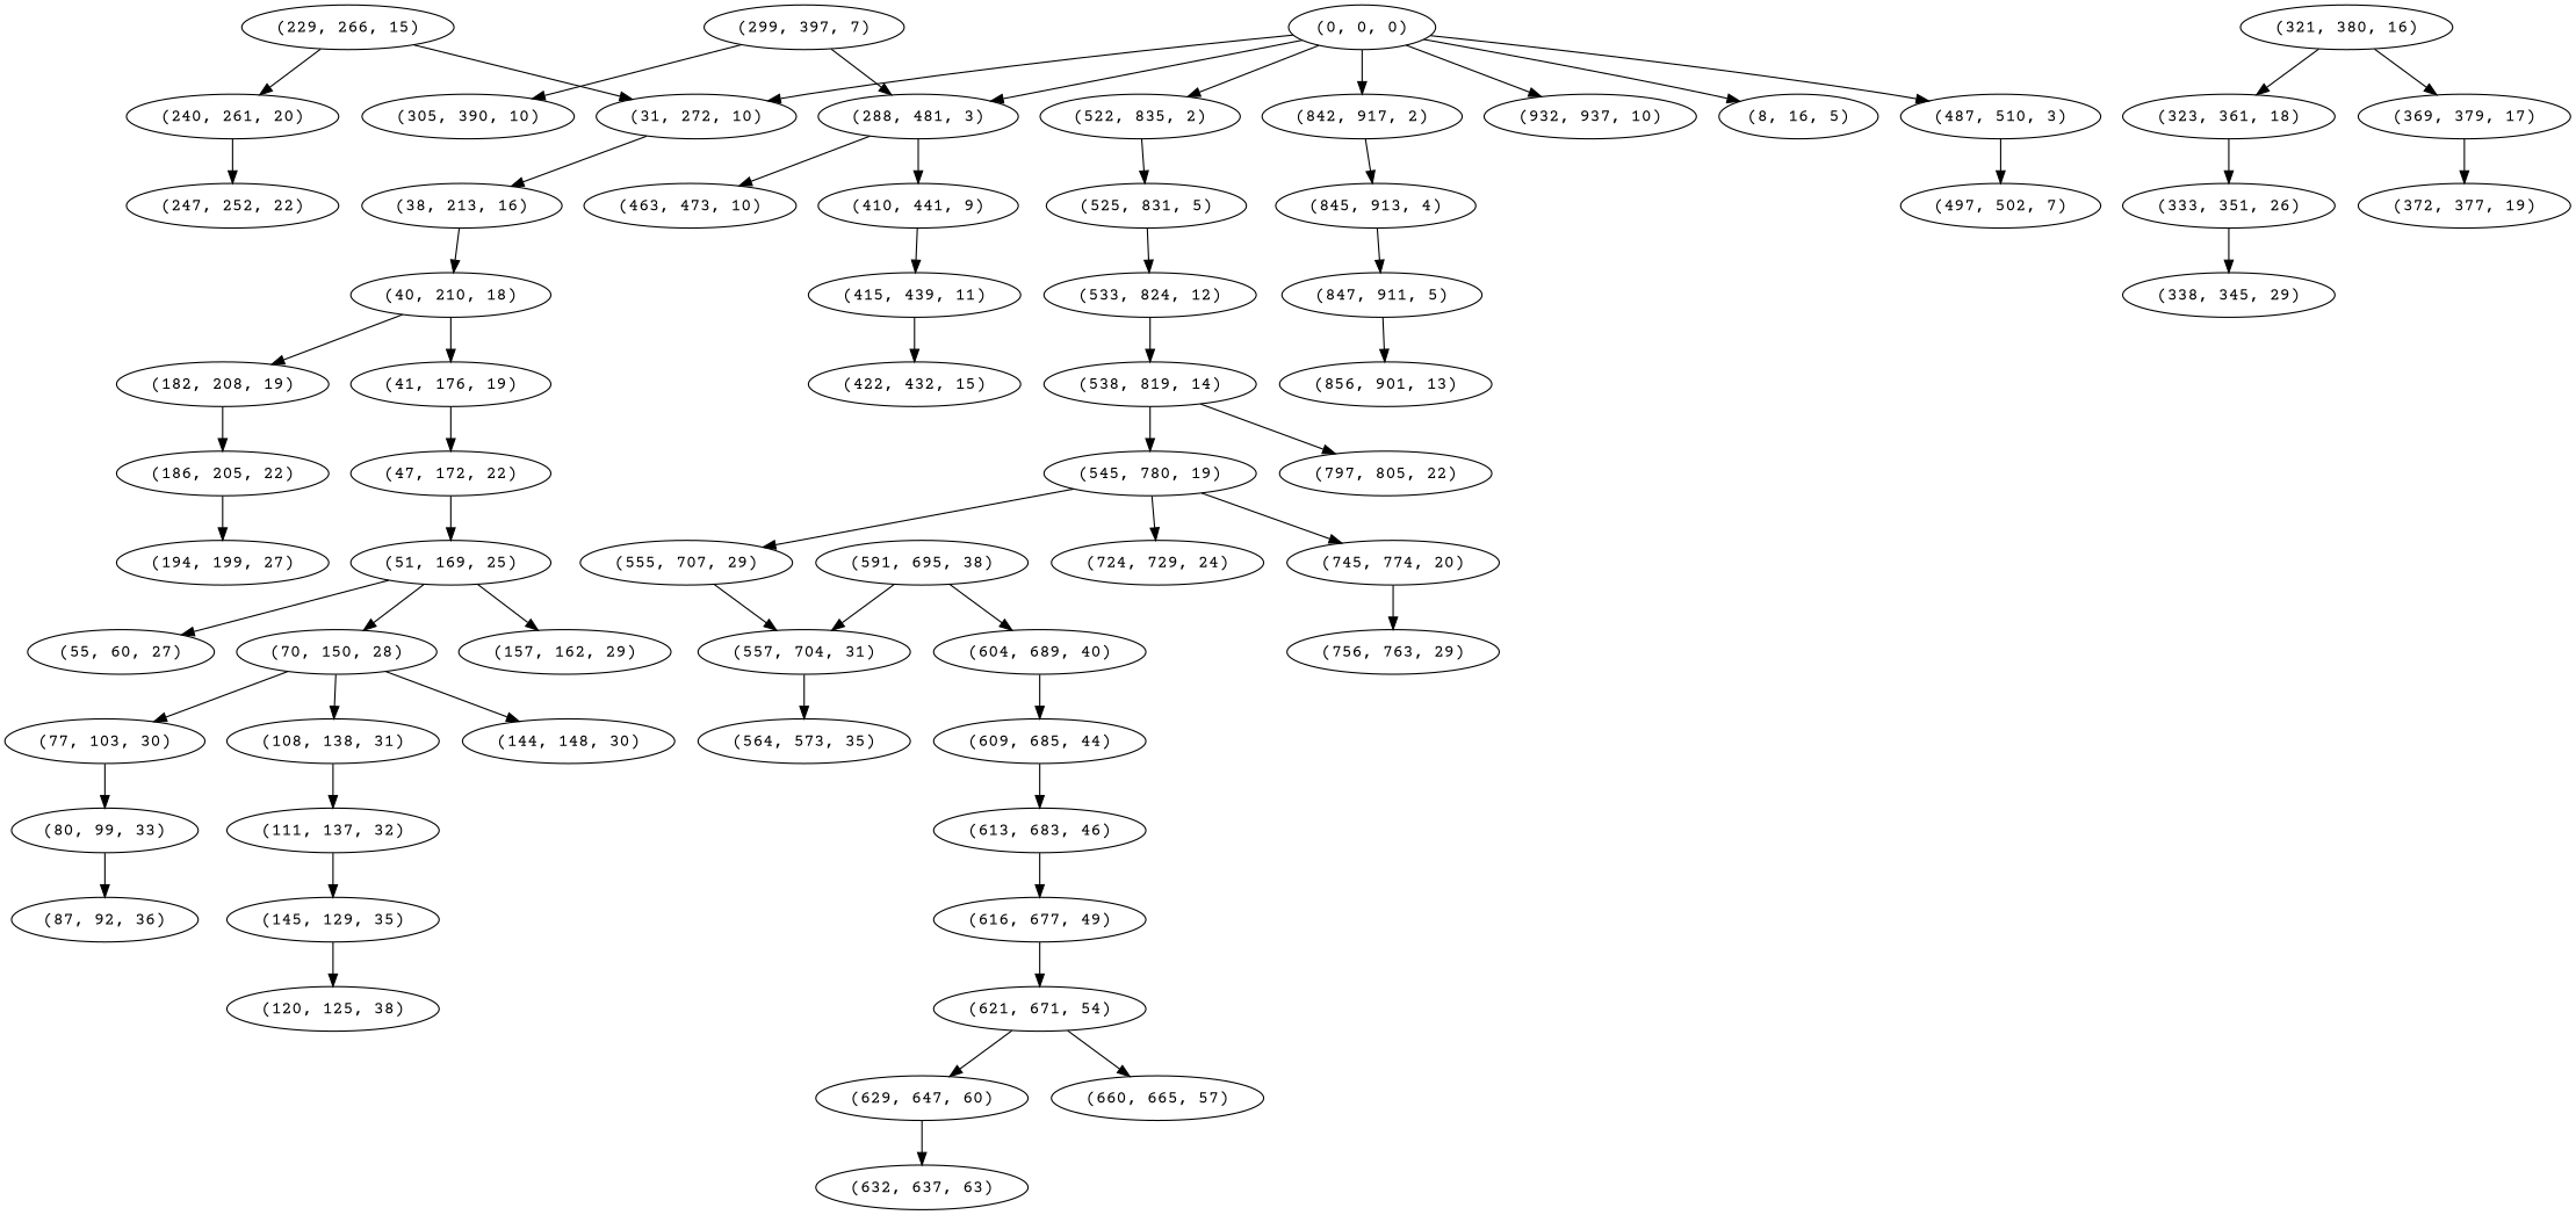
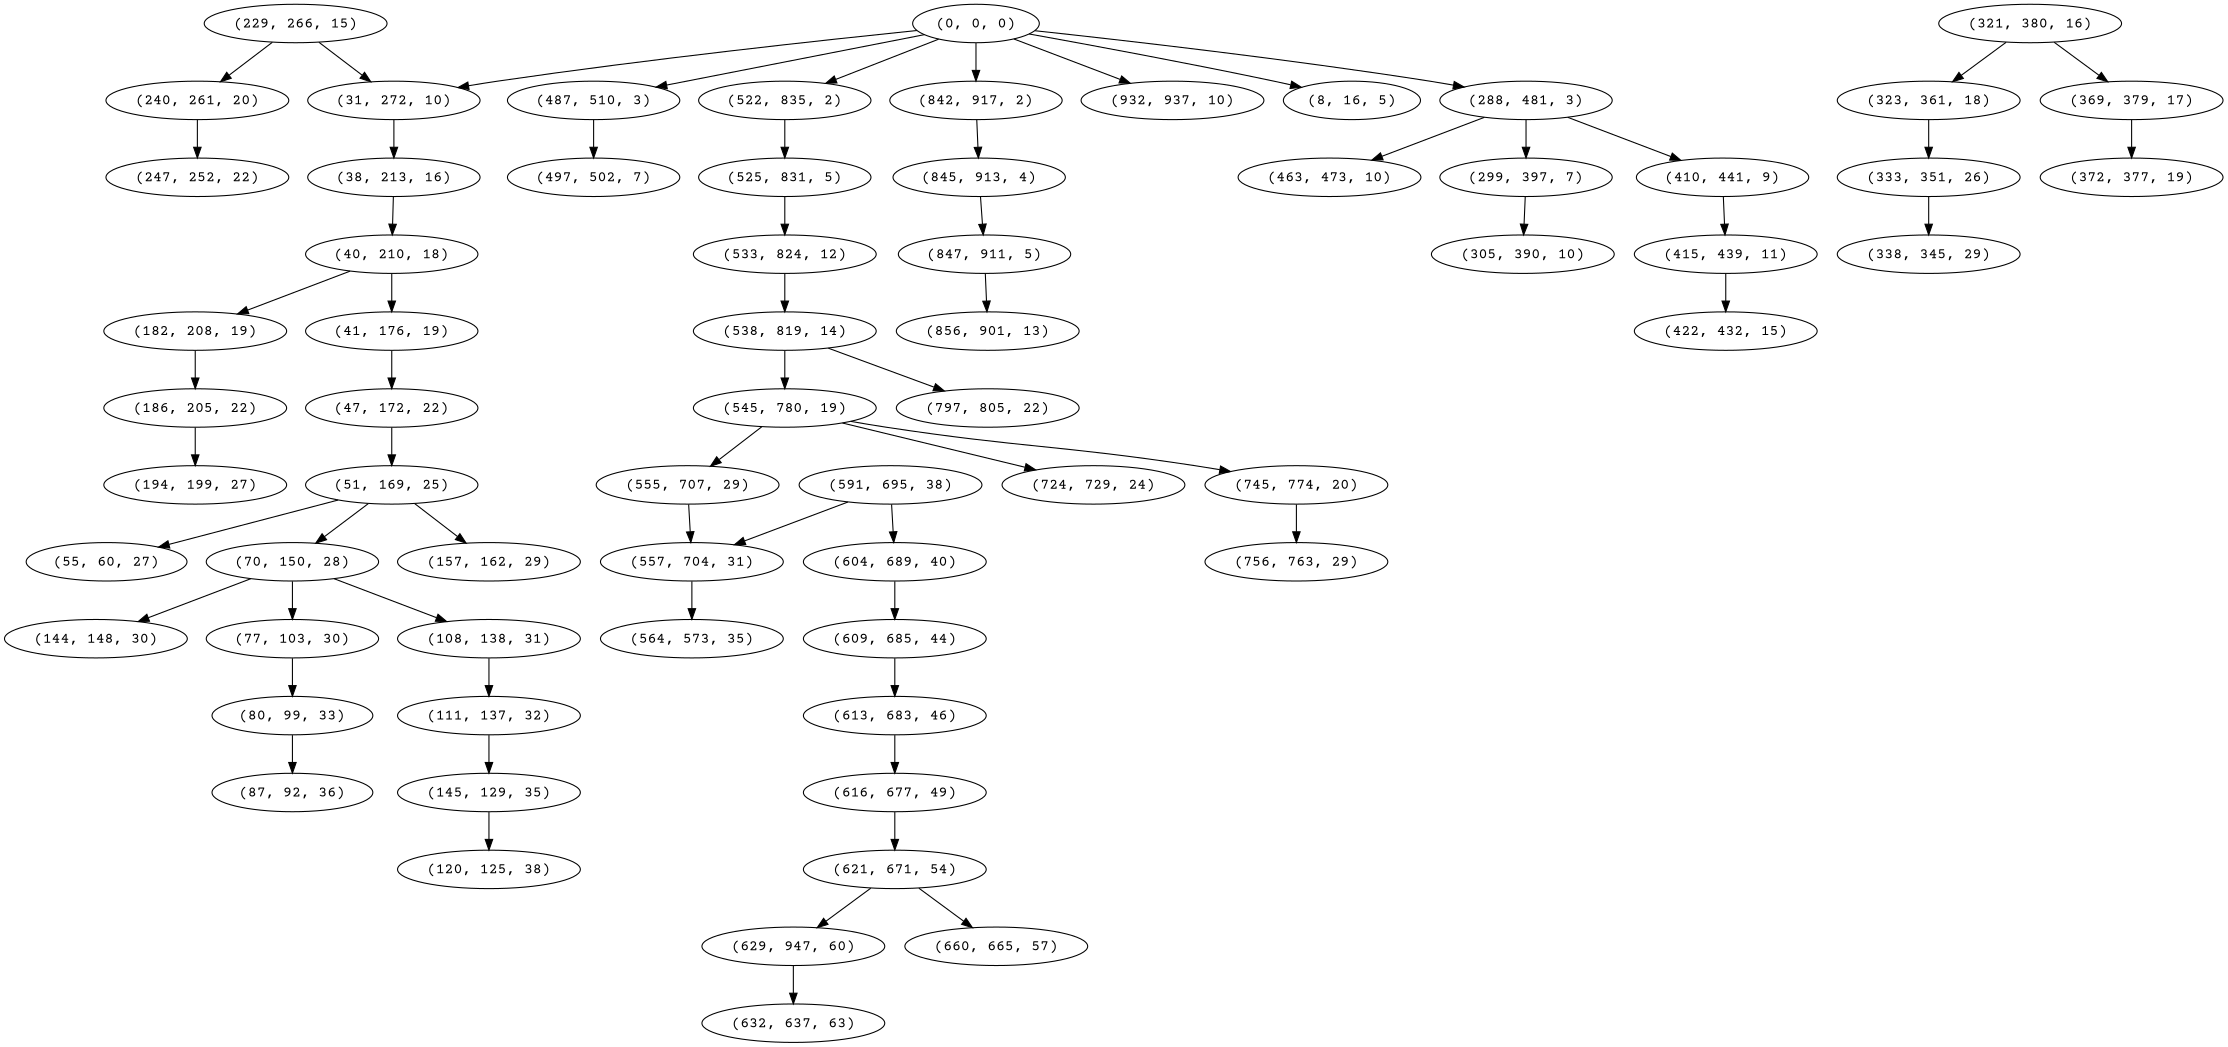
  digraph {
    fontname="Courier Prime"
    node [fontname="Courier Prime"]
    edge [fontname="Courier Prime"]
    "(0, 0, 0)"
    "(8, 16, 5)"
    "(31, 272, 10)"
    "(288, 481, 3)"
    "(487, 510, 3)"
    "(522, 835, 2)"
    "(842, 917, 2)"
    "(932, 937, 10)"
    "(38, 213, 16)"
    "(299, 397, 7)"
    "(410, 441, 9)"
    "(463, 473, 10)"
    "(497, 502, 7)"
    "(525, 831, 5)"
    "(845, 913, 4)"
    "(40, 210, 18)"
    "(229, 266, 15)"
    "(240, 261, 20)"
    "(41, 176, 19)"
    "(182, 208, 19)"
    "(47, 172, 22)"
    "(186, 205, 22)"
    "(51, 169, 25)"
    "(55, 60, 27)"
    "(70, 150, 28)"
    "(157, 162, 29)"
    "(77, 103, 30)"
    "(108, 138, 31)"
    "(144, 148, 30)"
    "(80, 99, 33)"
    "(111, 137, 32)"
    "(87, 92, 36)"
    n33 [label="(145, 129, 35)"]
    "(120, 125, 38)"
    "(194, 199, 27)"
    "(247, 252, 22)"
    "(305, 390, 10)"
    "(415, 439, 11)"
    "(321, 380, 16)"
    "(323, 361, 18)"
    "(369, 379, 17)"
    "(333, 351, 26)"
    "(372, 377, 19)"
    "(338, 345, 29)"
    "(422, 432, 15)"
    "(533, 824, 12)"
    "(538, 819, 14)"
    "(545, 780, 19)"
    "(797, 805, 22)"
    "(555, 707, 29)"
    "(724, 729, 24)"
    "(745, 774, 20)"
    "(557, 704, 31)"
    "(756, 763, 29)"
    "(564, 573, 35)"
    "(591, 695, 38)"
    "(604, 689, 40)"
    "(609, 685, 44)"
    "(613, 683, 46)"
    "(616, 677, 49)"
    "(621, 671, 54)"
-   "(629, 647, 60)"
+   "(629, 647, 60)" [label="(629, 947, 60)"]
    "(660, 665, 57)"
    "(632, 637, 63)"
    "(847, 911, 5)"
    "(856, 901, 13)"
    "(0, 0, 0)" -> "(8, 16, 5)"
    "(0, 0, 0)" -> "(31, 272, 10)"
    "(0, 0, 0)" -> "(288, 481, 3)"
    "(0, 0, 0)" -> "(487, 510, 3)"
    "(0, 0, 0)" -> "(522, 835, 2)"
    "(0, 0, 0)" -> "(842, 917, 2)"
    "(0, 0, 0)" -> "(932, 937, 10)"
    "(31, 272, 10)" -> "(38, 213, 16)"
-   "(299, 397, 7)" -> "(288, 481, 3)"
+   "(288, 481, 3)" -> "(299, 397, 7)"
    "(288, 481, 3)" -> "(410, 441, 9)"
    "(288, 481, 3)" -> "(463, 473, 10)"
    "(487, 510, 3)" -> "(497, 502, 7)"
    "(522, 835, 2)" -> "(525, 831, 5)"
    "(842, 917, 2)" -> "(845, 913, 4)"
    "(38, 213, 16)" -> "(40, 210, 18)"
    "(299, 397, 7)" -> "(305, 390, 10)"
    "(410, 441, 9)" -> "(415, 439, 11)"
    "(525, 831, 5)" -> "(533, 824, 12)"
    "(845, 913, 4)" -> "(847, 911, 5)"
    "(40, 210, 18)" -> "(41, 176, 19)"
    "(40, 210, 18)" -> "(182, 208, 19)"
    "(229, 266, 15)" -> "(31, 272, 10)"
    "(229, 266, 15)" -> "(240, 261, 20)"
    "(240, 261, 20)" -> "(247, 252, 22)"
    "(41, 176, 19)" -> "(47, 172, 22)"
    "(182, 208, 19)" -> "(186, 205, 22)"
    "(47, 172, 22)" -> "(51, 169, 25)"
    "(186, 205, 22)" -> "(194, 199, 27)"
    "(51, 169, 25)" -> "(55, 60, 27)"
    "(51, 169, 25)" -> "(70, 150, 28)"
    "(51, 169, 25)" -> "(157, 162, 29)"
    "(70, 150, 28)" -> "(77, 103, 30)"
    "(70, 150, 28)" -> "(108, 138, 31)"
    "(70, 150, 28)" -> "(144, 148, 30)"
    "(77, 103, 30)" -> "(80, 99, 33)"
    "(108, 138, 31)" -> "(111, 137, 32)"
    "(80, 99, 33)" -> "(87, 92, 36)"
    "(111, 137, 32)" -> n33
    n33 -> "(120, 125, 38)"
    "(415, 439, 11)" -> "(422, 432, 15)"
    "(321, 380, 16)" -> "(323, 361, 18)"
    "(321, 380, 16)" -> "(369, 379, 17)"
    "(323, 361, 18)" -> "(333, 351, 26)"
    "(369, 379, 17)" -> "(372, 377, 19)"
    "(333, 351, 26)" -> "(338, 345, 29)"
    "(533, 824, 12)" -> "(538, 819, 14)"
    "(538, 819, 14)" -> "(545, 780, 19)"
    "(538, 819, 14)" -> "(797, 805, 22)"
    "(545, 780, 19)" -> "(555, 707, 29)"
    "(545, 780, 19)" -> "(724, 729, 24)"
    "(545, 780, 19)" -> "(745, 774, 20)"
    "(555, 707, 29)" -> "(557, 704, 31)"
    "(745, 774, 20)" -> "(756, 763, 29)"
    "(557, 704, 31)" -> "(564, 573, 35)"
    "(591, 695, 38)" -> "(557, 704, 31)"
    "(591, 695, 38)" -> "(604, 689, 40)"
    "(604, 689, 40)" -> "(609, 685, 44)"
    "(609, 685, 44)" -> "(613, 683, 46)"
    "(613, 683, 46)" -> "(616, 677, 49)"
    "(616, 677, 49)" -> "(621, 671, 54)"
    "(621, 671, 54)" -> "(629, 647, 60)"
    "(621, 671, 54)" -> "(660, 665, 57)"
    "(629, 647, 60)" -> "(632, 637, 63)"
    "(847, 911, 5)" -> "(856, 901, 13)"
  }
